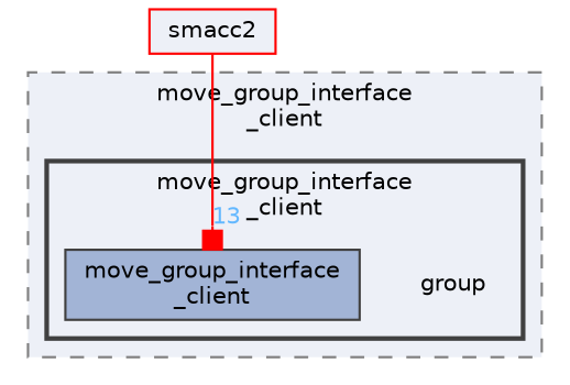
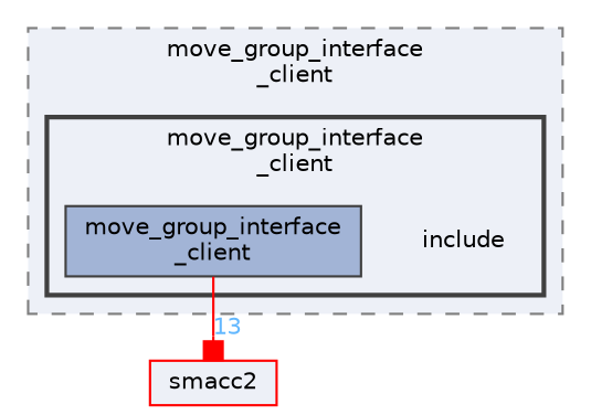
  digraph {
    compound=true
    node [fontname=Helvetica fontsize=10 shape=box style=filled]
-   n1 [height=0.2 label=group shape=plaintext width=0.4 style=""]
+   n1 [height=0.2 label=include shape=plaintext width=0.4 style=""]
    n2 [color=grey25 fillcolor="#a2b4d6" height=0.2 label="move_group_interface\l_client" width=0.4]
    n3 [color=red fillcolor="#edf0f7" height=0.2 label=smacc2 width=0.4]
    subgraph cluster_1 {
      bgcolor="#edf0f7"
      fontname=Helvetica
      fontsize=10
      label="move_group_interface\l_client"
      pencolor=grey50
      style="filled,dashed"
      subgraph cluster_2 {
        bgcolor="#edf0f7"
        fontname=Helvetica
        fontsize=10
        pencolor=grey25
        style="filled,bold"
        n1
        n2
      }
    }
-   n3 -> n2 [color=red fontcolor=steelblue1 fontname=Helvetica fontsize=10 headlabel=13 labeldistance=1.5 labelfontname=Helvetica labelfontsize=10 arrowhead=box]
+   n2 -> n3 [color=red fontcolor=steelblue1 fontname=Helvetica fontsize=10 headlabel=13 labeldistance=1.5 labelfontname=Helvetica labelfontsize=10 arrowhead=box]
  }
